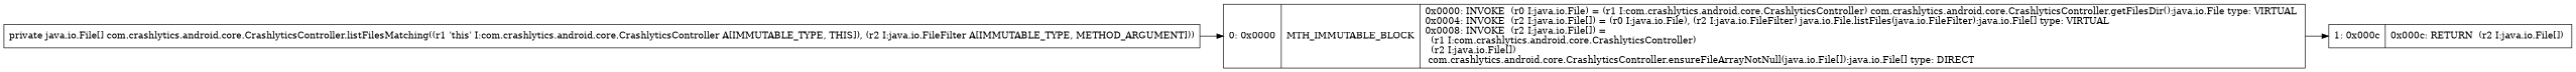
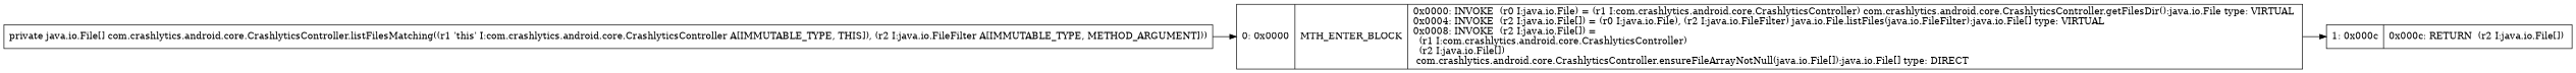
  digraph {
    rankdir=LR
    node [shape=record]
-   n1 [label="{0\:\ 0x0000|MTH_IMMUTABLE_BLOCK\l|0x0000: INVOKE  (r0 I:java.io.File) = (r1 I:com.crashlytics.android.core.CrashlyticsController) com.crashlytics.android.core.CrashlyticsController.getFilesDir():java.io.File type: VIRTUAL \l0x0004: INVOKE  (r2 I:java.io.File[]) = (r0 I:java.io.File), (r2 I:java.io.FileFilter) java.io.File.listFiles(java.io.FileFilter):java.io.File[] type: VIRTUAL \l0x0008: INVOKE  (r2 I:java.io.File[]) = \l  (r1 I:com.crashlytics.android.core.CrashlyticsController)\l  (r2 I:java.io.File[])\l com.crashlytics.android.core.CrashlyticsController.ensureFileArrayNotNull(java.io.File[]):java.io.File[] type: DIRECT \l}"]
+   n1 [label="{0\:\ 0x0000|MTH_ENTER_BLOCK\l|0x0000: INVOKE  (r0 I:java.io.File) = (r1 I:com.crashlytics.android.core.CrashlyticsController) com.crashlytics.android.core.CrashlyticsController.getFilesDir():java.io.File type: VIRTUAL \l0x0004: INVOKE  (r2 I:java.io.File[]) = (r0 I:java.io.File), (r2 I:java.io.FileFilter) java.io.File.listFiles(java.io.FileFilter):java.io.File[] type: VIRTUAL \l0x0008: INVOKE  (r2 I:java.io.File[]) = \l  (r1 I:com.crashlytics.android.core.CrashlyticsController)\l  (r2 I:java.io.File[])\l com.crashlytics.android.core.CrashlyticsController.ensureFileArrayNotNull(java.io.File[]):java.io.File[] type: DIRECT \l}"]
    n2 [label="{1\:\ 0x000c|0x000c: RETURN  (r2 I:java.io.File[]) \l}"]
    n3 [label="{private java.io.File[] com.crashlytics.android.core.CrashlyticsController.listFilesMatching((r1 'this' I:com.crashlytics.android.core.CrashlyticsController A[IMMUTABLE_TYPE, THIS]), (r2 I:java.io.FileFilter A[IMMUTABLE_TYPE, METHOD_ARGUMENT])) }"]
    n1 -> n2
    n3 -> n1
  }
